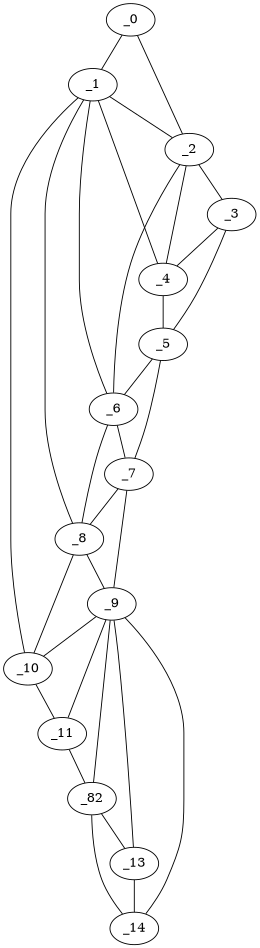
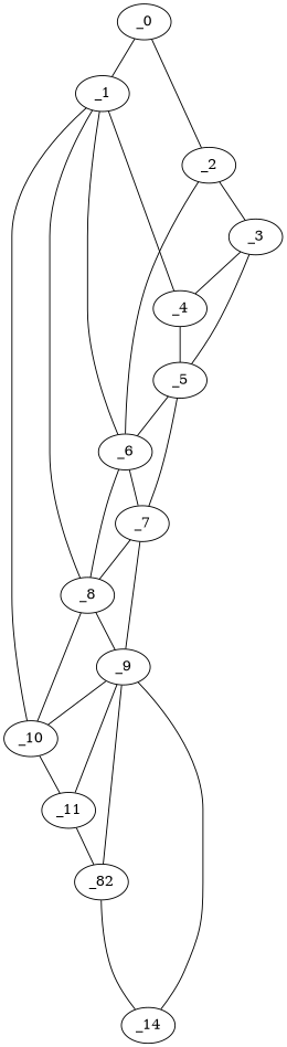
  graph {
    fontname="DejaVu Serif"
    node [fontname="DejaVu Serif" y=23]
    edge [fontname="DejaVu Serif" valence=2]
    _0 [x=8 y=24]
    _1 [x=13]
    _2 [x=17 y=29]
    _4 [x=38 y=26]
    _6 [x=48 y=25]
    _8 [x=64 y=22]
    _10 [x=78 y=21]
    _3 [x=19 y=35]
    _5 [x=47 y=49]
    _7 [x=62 y=51]
    _9 [x=65 y=51]
    _11 [x=81 y=21]
    n13 [label=_82 x=90]
-   _13 [x=94 y=25]
    _14 [x=117 y=33]
    _0 -- _1 [valence=1]
    _0 -- _2
-   _1 -- _2 [valence=1]
    _1 -- _4
    _1 -- _6 [valence=1]
    _1 -- _8
    _1 -- _10 [valence=1]
-   _2 -- _4
    _2 -- _6
    _2 -- _3 [valence=1]
    _4 -- _5 [valence=1]
    _6 -- _8
    _6 -- _7
    _8 -- _10
    _8 -- _9
    _10 -- _11 [valence=1]
    _3 -- _4
    _3 -- _5 [valence=1]
    _5 -- _6
    _5 -- _7 [valence=1]
    _7 -- _8 [valence=1]
    _7 -- _9 [valence=1]
    _9 -- _10
    _9 -- _11
    _9 -- n13
-   _9 -- _13
    _9 -- _14 [valence=1]
    _11 -- n13 [valence=1]
-   n13 -- _13
    n13 -- _14 [valence=1]
-   _13 -- _14 [valence=1]
  }
